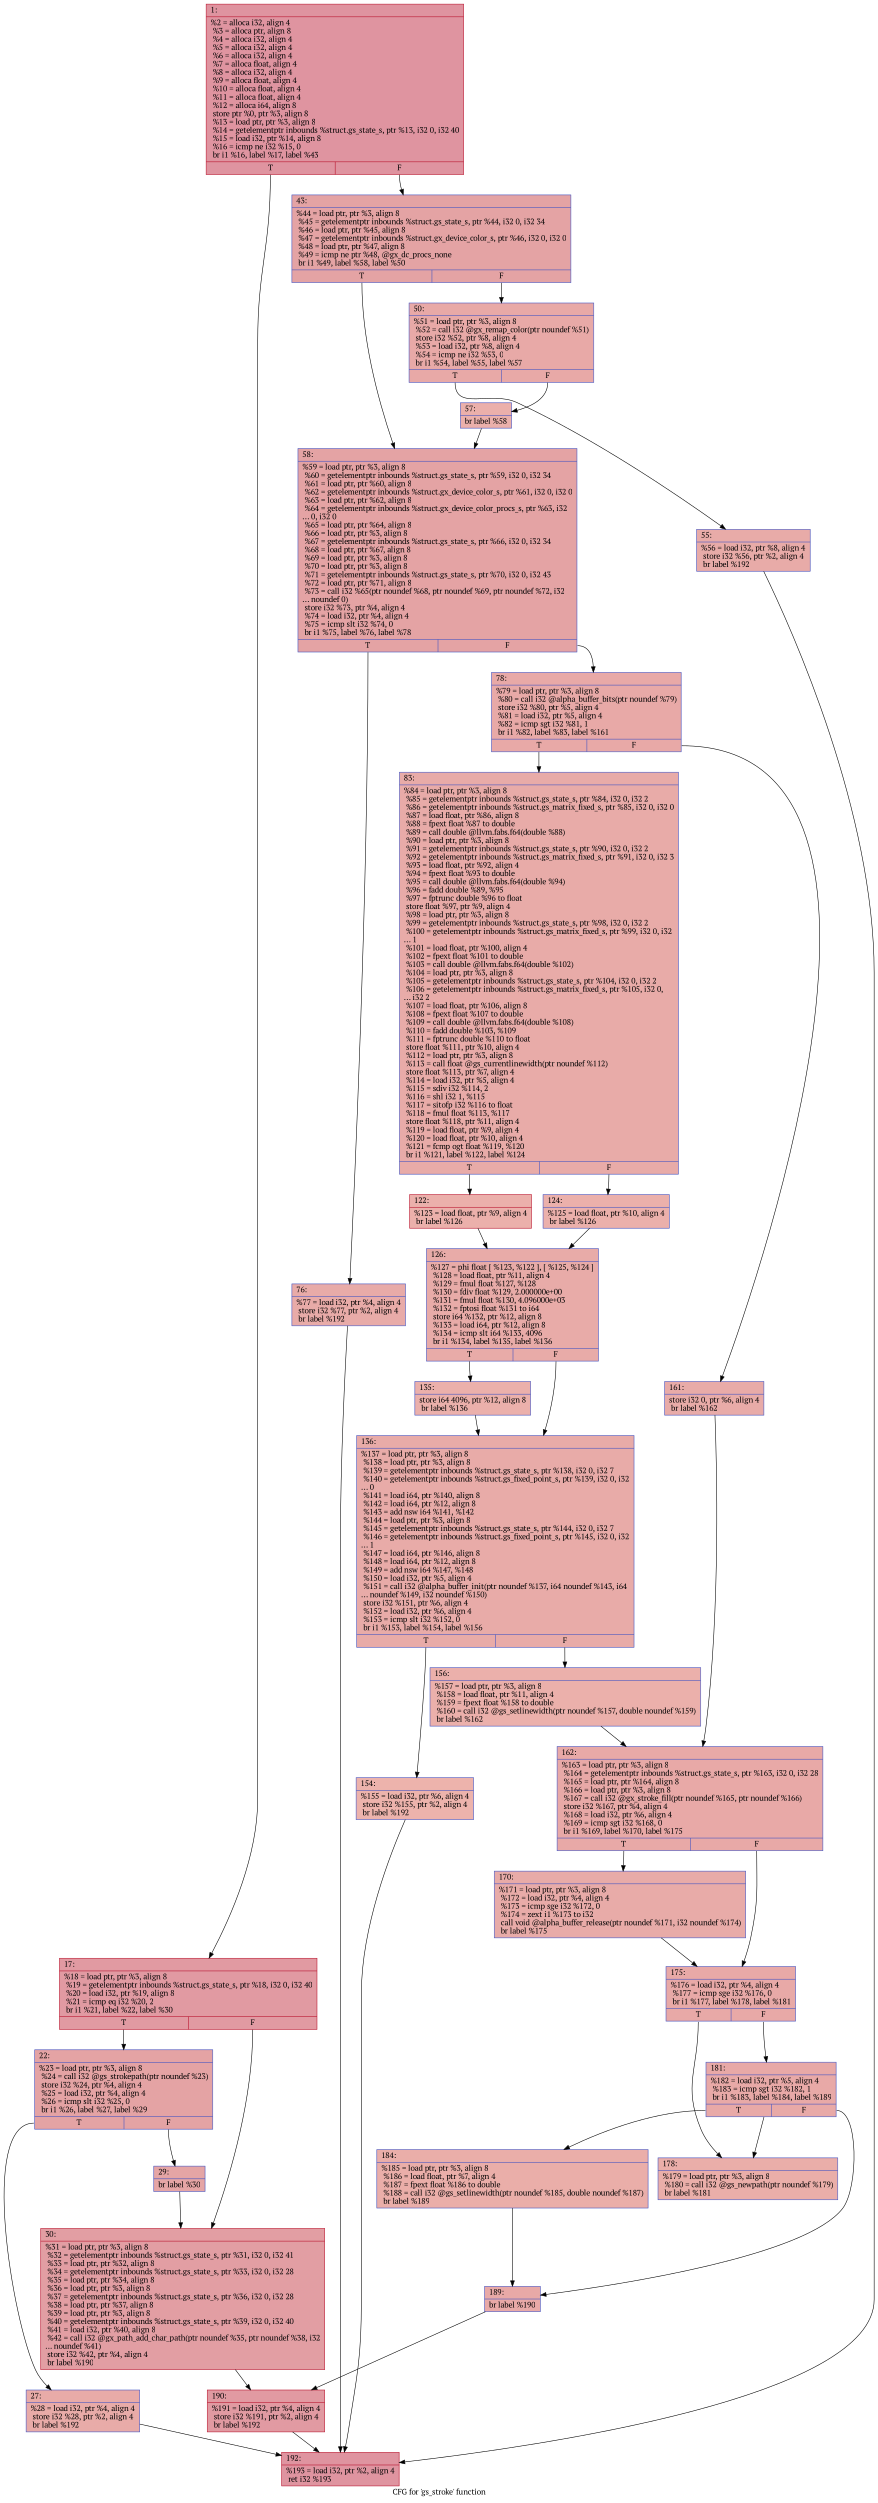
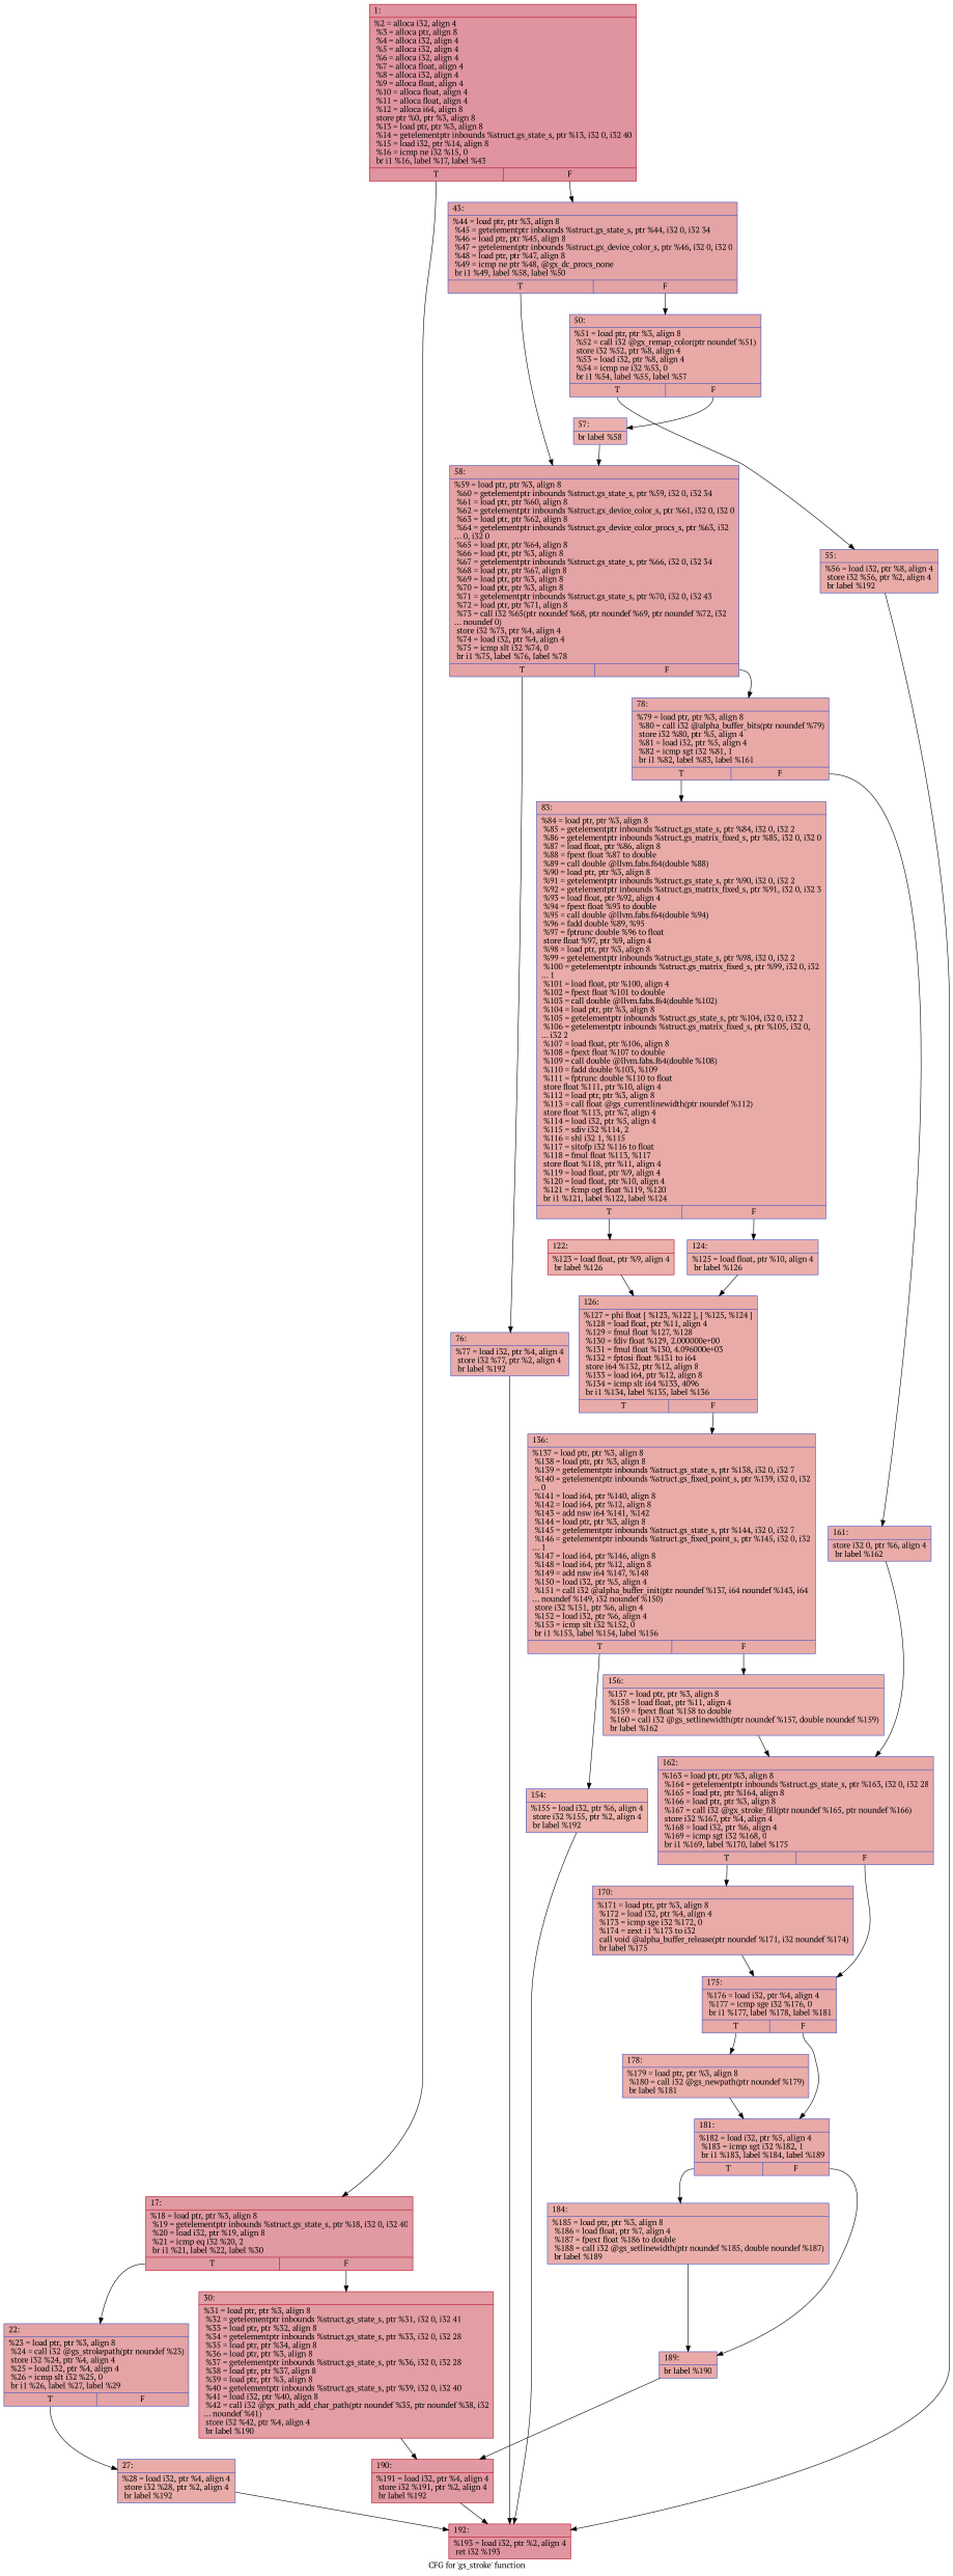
  digraph {
    fontname="PT Serif"
    label="CFG for 'gs_stroke' function"
    node [color="#3d50c3ff" fillcolor="#cc403a70" fontname="PT Serif" shape=record style=filled]
    edge [fontname="PT Serif"]
    n1 [color="#b70d28ff" fillcolor="#b70d2870" label="{1:\l|  %2 = alloca i32, align 4\l  %3 = alloca ptr, align 8\l  %4 = alloca i32, align 4\l  %5 = alloca i32, align 4\l  %6 = alloca i32, align 4\l  %7 = alloca float, align 4\l  %8 = alloca i32, align 4\l  %9 = alloca float, align 4\l  %10 = alloca float, align 4\l  %11 = alloca float, align 4\l  %12 = alloca i64, align 8\l  store ptr %0, ptr %3, align 8\l  %13 = load ptr, ptr %3, align 8\l  %14 = getelementptr inbounds %struct.gs_state_s, ptr %13, i32 0, i32 40\l  %15 = load i32, ptr %14, align 8\l  %16 = icmp ne i32 %15, 0\l  br i1 %16, label %17, label %43\l|{<s0>T|<s1>F}}"]
    n2 [color="#b70d28ff" fillcolor="#bb1b2c70" label="{17:\l|  %18 = load ptr, ptr %3, align 8\l  %19 = getelementptr inbounds %struct.gs_state_s, ptr %18, i32 0, i32 40\l  %20 = load i32, ptr %19, align 8\l  %21 = icmp eq i32 %20, 2\l  br i1 %21, label %22, label %30\l|{<s0>T|<s1>F}}"]
    n3 [fillcolor="#c32e3170" label="{43:\l|  %44 = load ptr, ptr %3, align 8\l  %45 = getelementptr inbounds %struct.gs_state_s, ptr %44, i32 0, i32 34\l  %46 = load ptr, ptr %45, align 8\l  %47 = getelementptr inbounds %struct.gx_device_color_s, ptr %46, i32 0, i32 0\l  %48 = load ptr, ptr %47, align 8\l  %49 = icmp ne ptr %48, @gx_dc_procs_none\l  br i1 %49, label %58, label %50\l|{<s0>T|<s1>F}}"]
    n4 [fillcolor="#c32e3170" label="{22:\l|  %23 = load ptr, ptr %3, align 8\l  %24 = call i32 @gs_strokepath(ptr noundef %23)\l  store i32 %24, ptr %4, align 4\l  %25 = load i32, ptr %4, align 4\l  %26 = icmp slt i32 %25, 0\l  br i1 %26, label %27, label %29\l|{<s0>T|<s1>F}}"]
    n5 [color="#b70d28ff" fillcolor="#be242e70" label="{30:\l|  %31 = load ptr, ptr %3, align 8\l  %32 = getelementptr inbounds %struct.gs_state_s, ptr %31, i32 0, i32 41\l  %33 = load ptr, ptr %32, align 8\l  %34 = getelementptr inbounds %struct.gs_state_s, ptr %33, i32 0, i32 28\l  %35 = load ptr, ptr %34, align 8\l  %36 = load ptr, ptr %3, align 8\l  %37 = getelementptr inbounds %struct.gs_state_s, ptr %36, i32 0, i32 28\l  %38 = load ptr, ptr %37, align 8\l  %39 = load ptr, ptr %3, align 8\l  %40 = getelementptr inbounds %struct.gs_state_s, ptr %39, i32 0, i32 40\l  %41 = load i32, ptr %40, align 8\l  %42 = call i32 @gx_path_add_char_path(ptr noundef %35, ptr noundef %38, i32\l... noundef %41)\l  store i32 %42, ptr %4, align 4\l  br label %190\l}"]
    n6 [fillcolor="#c32e3170" label="{58:\l|  %59 = load ptr, ptr %3, align 8\l  %60 = getelementptr inbounds %struct.gs_state_s, ptr %59, i32 0, i32 34\l  %61 = load ptr, ptr %60, align 8\l  %62 = getelementptr inbounds %struct.gx_device_color_s, ptr %61, i32 0, i32 0\l  %63 = load ptr, ptr %62, align 8\l  %64 = getelementptr inbounds %struct.gx_device_color_procs_s, ptr %63, i32\l... 0, i32 0\l  %65 = load ptr, ptr %64, align 8\l  %66 = load ptr, ptr %3, align 8\l  %67 = getelementptr inbounds %struct.gs_state_s, ptr %66, i32 0, i32 34\l  %68 = load ptr, ptr %67, align 8\l  %69 = load ptr, ptr %3, align 8\l  %70 = load ptr, ptr %3, align 8\l  %71 = getelementptr inbounds %struct.gs_state_s, ptr %70, i32 0, i32 43\l  %72 = load ptr, ptr %71, align 8\l  %73 = call i32 %65(ptr noundef %68, ptr noundef %69, ptr noundef %72, i32\l... noundef 0)\l  store i32 %73, ptr %4, align 4\l  %74 = load i32, ptr %4, align 4\l  %75 = icmp slt i32 %74, 0\l  br i1 %75, label %76, label %78\l|{<s0>T|<s1>F}}"]
    n7 [fillcolor="#ca3b3770" label="{50:\l|  %51 = load ptr, ptr %3, align 8\l  %52 = call i32 @gx_remap_color(ptr noundef %51)\l  store i32 %52, ptr %8, align 4\l  %53 = load i32, ptr %8, align 4\l  %54 = icmp ne i32 %53, 0\l  br i1 %54, label %55, label %57\l|{<s0>T|<s1>F}}"]
    n8 [label="{27:\l|  %28 = load i32, ptr %4, align 4\l  store i32 %28, ptr %2, align 4\l  br label %192\l}"]
-   n9 [fillcolor="#c5333470" label="{29:\l|  br label %30\l}"]
    n10 [color="#b70d28ff" fillcolor="#bb1b2c70" label="{190:\l|  %191 = load i32, ptr %4, align 4\l  store i32 %191, ptr %2, align 4\l  br label %192\l}"]
    n11 [label="{76:\l|  %77 = load i32, ptr %4, align 4\l  store i32 %77, ptr %2, align 4\l  br label %192\l}"]
    n12 [fillcolor="#ca3b3770" label="{78:\l|  %79 = load ptr, ptr %3, align 8\l  %80 = call i32 @alpha_buffer_bits(ptr noundef %79)\l  store i32 %80, ptr %5, align 4\l  %81 = load i32, ptr %5, align 4\l  %82 = icmp sgt i32 %81, 1\l  br i1 %82, label %83, label %161\l|{<s0>T|<s1>F}}"]
    n13 [label="{55:\l|  %56 = load i32, ptr %8, align 4\l  store i32 %56, ptr %2, align 4\l  br label %192\l}"]
    n14 [fillcolor="#d24b4070" label="{57:\l|  br label %58\l}"]
    n15 [color="#b70d28ff" fillcolor="#b70d2870" label="{192:\l|  %193 = load i32, ptr %2, align 4\l  ret i32 %193\l}"]
    n16 [label="{83:\l|  %84 = load ptr, ptr %3, align 8\l  %85 = getelementptr inbounds %struct.gs_state_s, ptr %84, i32 0, i32 2\l  %86 = getelementptr inbounds %struct.gs_matrix_fixed_s, ptr %85, i32 0, i32 0\l  %87 = load float, ptr %86, align 8\l  %88 = fpext float %87 to double\l  %89 = call double @llvm.fabs.f64(double %88)\l  %90 = load ptr, ptr %3, align 8\l  %91 = getelementptr inbounds %struct.gs_state_s, ptr %90, i32 0, i32 2\l  %92 = getelementptr inbounds %struct.gs_matrix_fixed_s, ptr %91, i32 0, i32 3\l  %93 = load float, ptr %92, align 4\l  %94 = fpext float %93 to double\l  %95 = call double @llvm.fabs.f64(double %94)\l  %96 = fadd double %89, %95\l  %97 = fptrunc double %96 to float\l  store float %97, ptr %9, align 4\l  %98 = load ptr, ptr %3, align 8\l  %99 = getelementptr inbounds %struct.gs_state_s, ptr %98, i32 0, i32 2\l  %100 = getelementptr inbounds %struct.gs_matrix_fixed_s, ptr %99, i32 0, i32\l... 1\l  %101 = load float, ptr %100, align 4\l  %102 = fpext float %101 to double\l  %103 = call double @llvm.fabs.f64(double %102)\l  %104 = load ptr, ptr %3, align 8\l  %105 = getelementptr inbounds %struct.gs_state_s, ptr %104, i32 0, i32 2\l  %106 = getelementptr inbounds %struct.gs_matrix_fixed_s, ptr %105, i32 0,\l... i32 2\l  %107 = load float, ptr %106, align 8\l  %108 = fpext float %107 to double\l  %109 = call double @llvm.fabs.f64(double %108)\l  %110 = fadd double %103, %109\l  %111 = fptrunc double %110 to float\l  store float %111, ptr %10, align 4\l  %112 = load ptr, ptr %3, align 8\l  %113 = call float @gs_currentlinewidth(ptr noundef %112)\l  store float %113, ptr %7, align 4\l  %114 = load i32, ptr %5, align 4\l  %115 = sdiv i32 %114, 2\l  %116 = shl i32 1, %115\l  %117 = sitofp i32 %116 to float\l  %118 = fmul float %113, %117\l  store float %118, ptr %11, align 4\l  %119 = load float, ptr %9, align 4\l  %120 = load float, ptr %10, align 4\l  %121 = fcmp ogt float %119, %120\l  br i1 %121, label %122, label %124\l|{<s0>T|<s1>F}}"]
    n17 [label="{161:\l|  store i32 0, ptr %6, align 4\l  br label %162\l}"]
    n18 [color="#b70d28ff" fillcolor="#d24b4070" label="{122:\l|  %123 = load float, ptr %9, align 4\l  br label %126\l}"]
    n19 [fillcolor="#d24b4070" label="{124:\l|  %125 = load float, ptr %10, align 4\l  br label %126\l}"]
    n20 [fillcolor="#ca3b3770" label="{162:\l|  %163 = load ptr, ptr %3, align 8\l  %164 = getelementptr inbounds %struct.gs_state_s, ptr %163, i32 0, i32 28\l  %165 = load ptr, ptr %164, align 8\l  %166 = load ptr, ptr %3, align 8\l  %167 = call i32 @gx_stroke_fill(ptr noundef %165, ptr noundef %166)\l  store i32 %167, ptr %4, align 4\l  %168 = load i32, ptr %6, align 4\l  %169 = icmp sgt i32 %168, 0\l  br i1 %169, label %170, label %175\l|{<s0>T|<s1>F}}"]
    n21 [label="{126:\l|  %127 = phi float [ %123, %122 ], [ %125, %124 ]\l  %128 = load float, ptr %11, align 4\l  %129 = fmul float %127, %128\l  %130 = fdiv float %129, 2.000000e+00\l  %131 = fmul float %130, 4.096000e+03\l  %132 = fptosi float %131 to i64\l  store i64 %132, ptr %12, align 8\l  %133 = load i64, ptr %12, align 8\l  %134 = icmp slt i64 %133, 4096\l  br i1 %134, label %135, label %136\l|{<s0>T|<s1>F}}"]
    n22 [label="{170:\l|  %171 = load ptr, ptr %3, align 8\l  %172 = load i32, ptr %4, align 4\l  %173 = icmp sge i32 %172, 0\l  %174 = zext i1 %173 to i32\l  call void @alpha_buffer_release(ptr noundef %171, i32 noundef %174)\l  br label %175\l}"]
    n23 [fillcolor="#ca3b3770" label="{175:\l|  %176 = load i32, ptr %4, align 4\l  %177 = icmp sge i32 %176, 0\l  br i1 %177, label %178, label %181\l|{<s0>T|<s1>F}}"]
-   n24 [fillcolor="#d24b4070" label="{135:\l|  store i64 4096, ptr %12, align 8\l  br label %136\l}"]
    n25 [label="{136:\l|  %137 = load ptr, ptr %3, align 8\l  %138 = load ptr, ptr %3, align 8\l  %139 = getelementptr inbounds %struct.gs_state_s, ptr %138, i32 0, i32 7\l  %140 = getelementptr inbounds %struct.gs_fixed_point_s, ptr %139, i32 0, i32\l... 0\l  %141 = load i64, ptr %140, align 8\l  %142 = load i64, ptr %12, align 8\l  %143 = add nsw i64 %141, %142\l  %144 = load ptr, ptr %3, align 8\l  %145 = getelementptr inbounds %struct.gs_state_s, ptr %144, i32 0, i32 7\l  %146 = getelementptr inbounds %struct.gs_fixed_point_s, ptr %145, i32 0, i32\l... 1\l  %147 = load i64, ptr %146, align 8\l  %148 = load i64, ptr %12, align 8\l  %149 = add nsw i64 %147, %148\l  %150 = load i32, ptr %5, align 4\l  %151 = call i32 @alpha_buffer_init(ptr noundef %137, i64 noundef %143, i64\l... noundef %149, i32 noundef %150)\l  store i32 %151, ptr %6, align 4\l  %152 = load i32, ptr %6, align 4\l  %153 = icmp slt i32 %152, 0\l  br i1 %153, label %154, label %156\l|{<s0>T|<s1>F}}"]
    n26 [fillcolor="#d6524470" label="{154:\l|  %155 = load i32, ptr %6, align 4\l  store i32 %155, ptr %2, align 4\l  br label %192\l}"]
    n27 [fillcolor="#d24b4070" label="{156:\l|  %157 = load ptr, ptr %3, align 8\l  %158 = load float, ptr %11, align 4\l  %159 = fpext float %158 to double\l  %160 = call i32 @gs_setlinewidth(ptr noundef %157, double noundef %159)\l  br label %162\l}"]
    n28 [fillcolor="#d0473d70" label="{178:\l|  %179 = load ptr, ptr %3, align 8\l  %180 = call i32 @gs_newpath(ptr noundef %179)\l  br label %181\l}"]
    n29 [fillcolor="#ca3b3770" label="{181:\l|  %182 = load i32, ptr %5, align 4\l  %183 = icmp sgt i32 %182, 1\l  br i1 %183, label %184, label %189\l|{<s0>T|<s1>F}}"]
    n30 [fillcolor="#d0473d70" label="{184:\l|  %185 = load ptr, ptr %3, align 8\l  %186 = load float, ptr %7, align 4\l  %187 = fpext float %186 to double\l  %188 = call i32 @gs_setlinewidth(ptr noundef %185, double noundef %187)\l  br label %189\l}"]
    n31 [fillcolor="#ca3b3770" label="{189:\l|  br label %190\l}"]
    n1 -> n2 [tailport=s0]
    n1 -> n3 [tailport=s1]
    n2 -> n4 [tailport=s0]
    n2 -> n5 [tailport=s1]
    n3 -> n6 [tailport=s0]
    n3 -> n7 [tailport=s1]
    n4 -> n8 [tailport=s0]
-   n4 -> n9 [tailport=s1]
    n5 -> n10
    n6 -> n11 [tailport=s0]
    n6 -> n12 [tailport=s1]
    n7 -> n13 [tailport=s0]
    n7 -> n14 [tailport=s1]
    n8 -> n15
-   n9 -> n5
    n10 -> n15
    n11 -> n15
    n12 -> n16 [tailport=s0]
    n12 -> n17 [tailport=s1]
    n13 -> n15
    n14 -> n6
    n16 -> n18 [tailport=s0]
    n16 -> n19 [tailport=s1]
    n17 -> n20
    n18 -> n21
    n19 -> n21
    n20 -> n22 [tailport=s0]
    n20 -> n23 [tailport=s1]
-   n21 -> n24 [tailport=s0]
    n21 -> n25 [tailport=s1]
    n22 -> n23
    n23 -> n28 [tailport=s0]
    n23 -> n29 [tailport=s1]
-   n24 -> n25
    n25 -> n26 [tailport=s0]
    n25 -> n27 [tailport=s1]
    n26 -> n15
    n27 -> n20
-   n29 -> n28
+   n28 -> n29
    n29 -> n30 [tailport=s0]
    n29 -> n31 [tailport=s1]
    n30 -> n31
    n31 -> n10
  }
